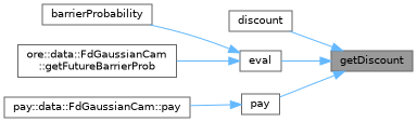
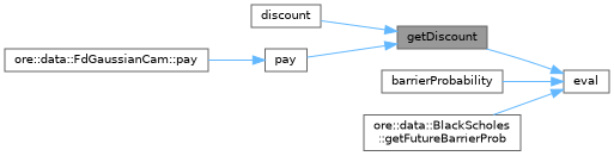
  digraph {
    rankdir=RL
    node [color=grey40 fillcolor=white fontname=Helvetica fontsize=10 shape=box style=filled]
    edge [color=steelblue1 dir=back fontname=Helvetica fontsize=10 labelfontname=Helvetica labelfontsize=10 style=solid]
    n1 [color=gray40 fillcolor=grey60 fontcolor=black height=0.2 label=getDiscount width=0.4]
    n2 [height=0.2 label=discount width=0.4]
    n3 [height=0.2 label=eval width=0.4]
    n4 [height=0.2 label=pay width=0.4]
    n5 [height=0.2 label=barrierProbability width=0.4]
-   n6 [height=0.2 label="ore::data::FdGaussianCam\l::getFutureBarrierProb" width=0.4]
-   n7 [height=0.2 label="pay::data::FdGaussianCam::pay" width=0.4]
+   n6 [height=0.2 label="ore::data::BlackScholes\l::getFutureBarrierProb" width=0.4]
+   n7 [height=0.2 label="ore::data::FdGaussianCam::pay" width=0.4]
    n1 -> n2
-   n1 -> n3
+   n3 -> n1
    n1 -> n4
    n3 -> n5
    n3 -> n6
    n4 -> n7
  }
